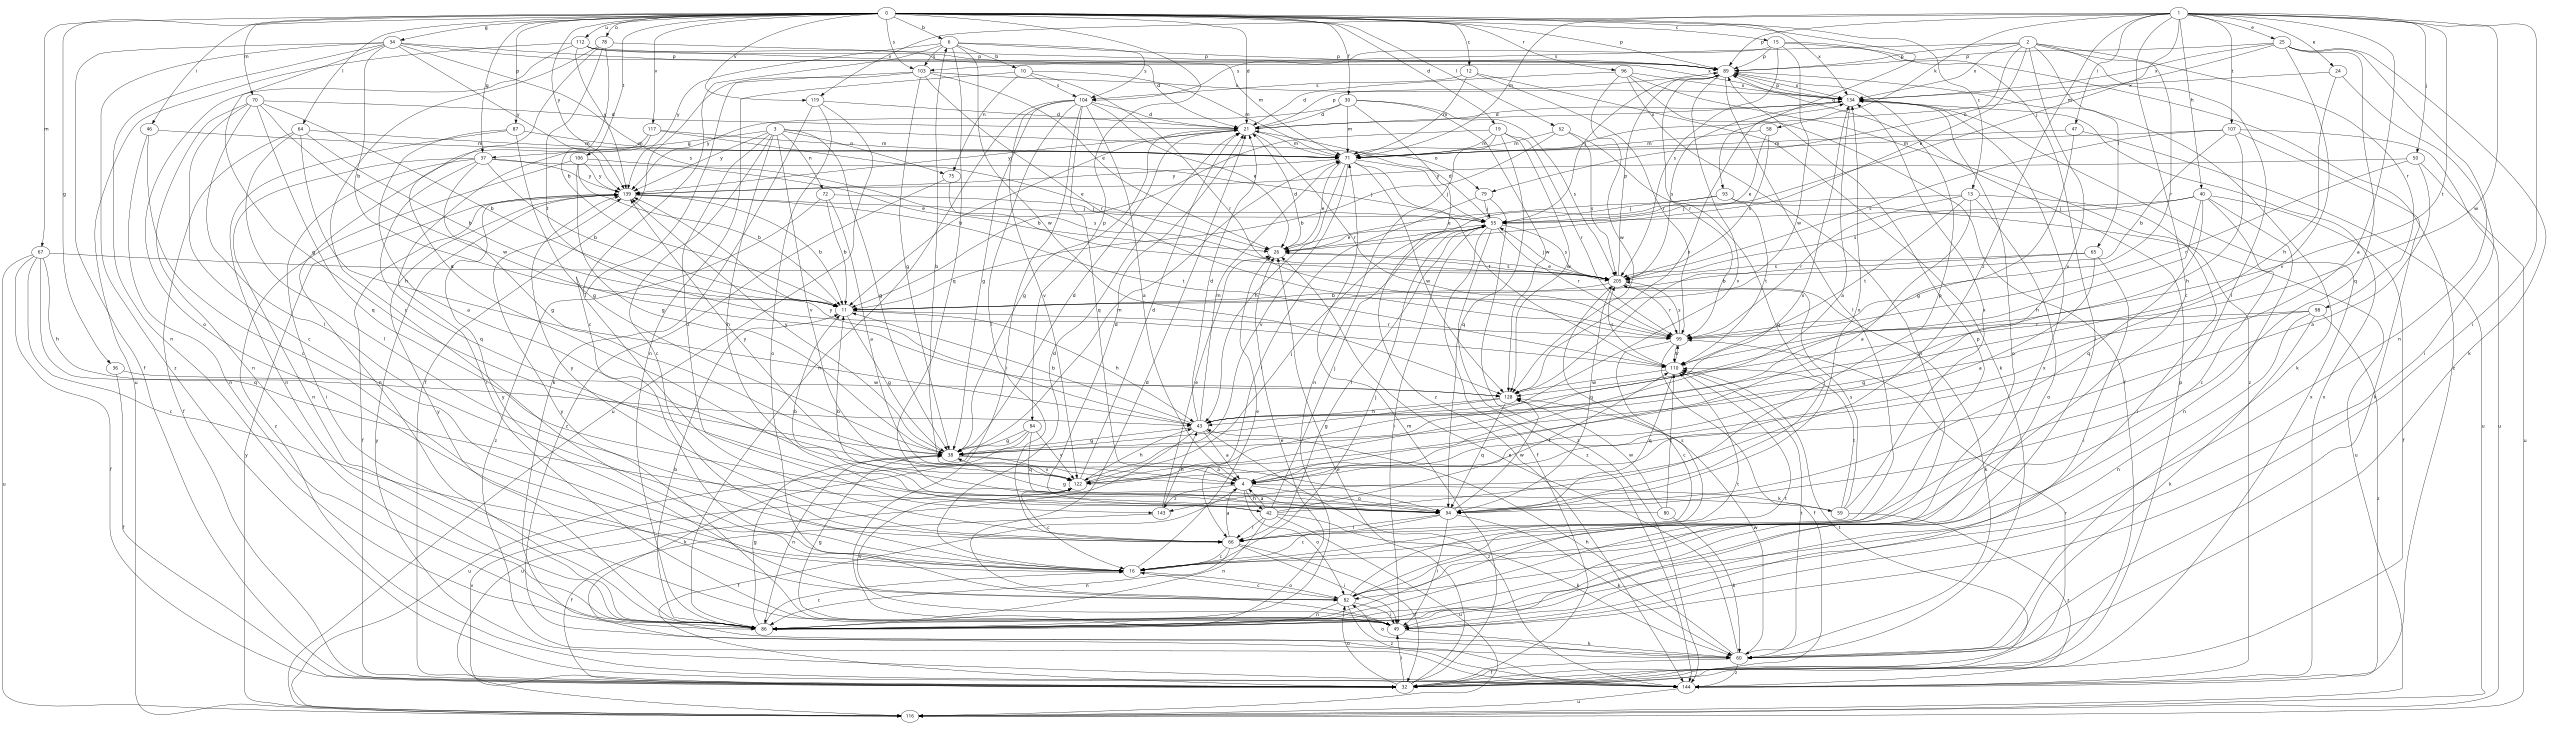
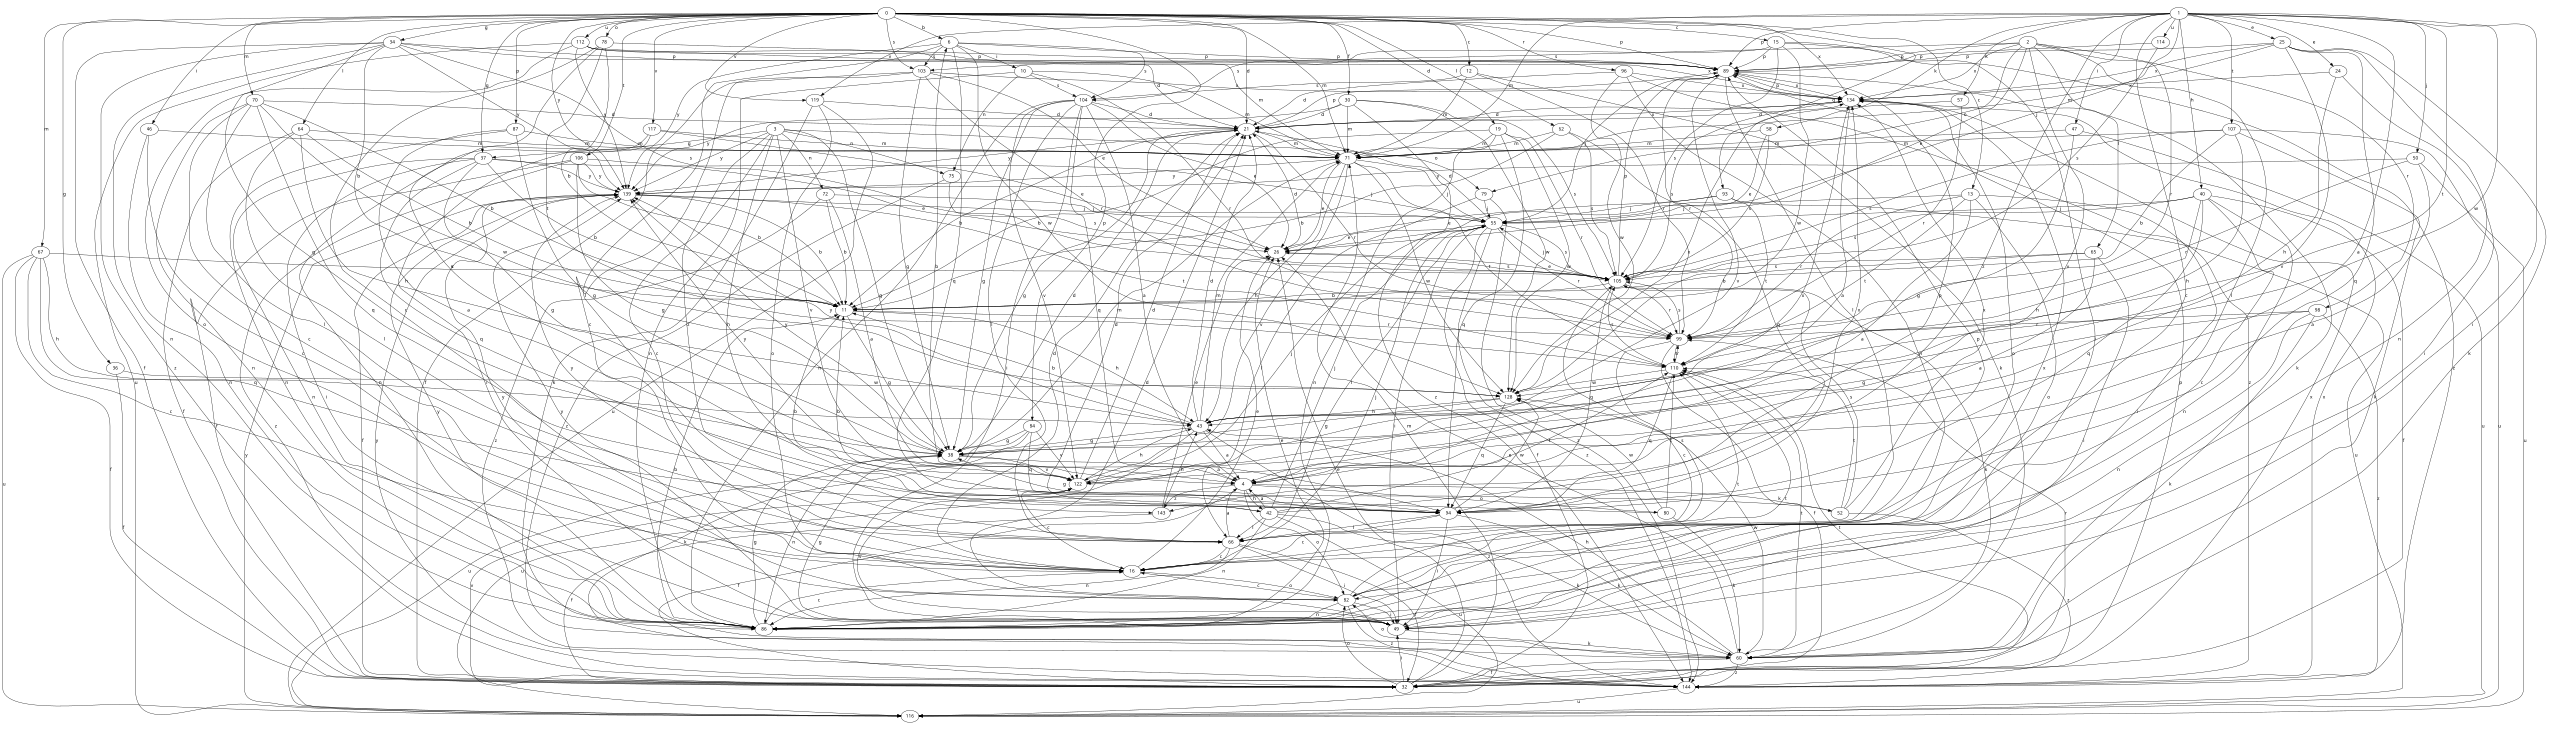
  strict digraph {
    fontname="Noto Sans"
    node [fontname="Noto Sans"]
    edge [fontname="Noto Sans"]
    0
    6
    12
    13
    15
    19
    21
    30
    34
    36
    37
    46
    62
    64
    67
    70
    71
    78
    84
    87
    89
    93
    96
    103
    106
    112
    117
    119
    134
    139
    128
    66
    10
    94
    104
    99
    60
    4
    49
    55
    110
    82
-   105 [label=205]
+   105
    144
    n45 [label=86]
    11
    38
    32
    16
    43
    116
    26
    122
    1
    24
    25
    40
    47
    50
+   57
    58
    107
+   114
    143
    42
-   59
+   59 [label=52]
    80
    2
    65
    79
    98
    3
    72
    75
    0 -> 6 [label=b]
    0 -> 12 [label=c]
    0 -> 13 [label=c]
    0 -> 15 [label=c]
    0 -> 19 [label=d]
    0 -> 21 [label=d]
    0 -> 30 [label=f]
    0 -> 34 [label=g]
    0 -> 36 [label=g]
    0 -> 37 [label=g]
    0 -> 46 [label=i]
    0 -> 62 [label=l]
    0 -> 64 [label=l]
    0 -> 67 [label=m]
    0 -> 70 [label=m]
+   0 -> 71 [label=m]
    0 -> 78 [label=o]
    0 -> 84 [label=p]
    0 -> 87 [label=p]
    0 -> 89 [label=p]
    0 -> 93 [label=q]
    0 -> 96 [label=r]
    0 -> 103 [label=s]
    0 -> 106 [label=t]
    0 -> 112 [label=u]
    0 -> 117 [label=v]
    0 -> 119 [label=v]
    0 -> 134 [label=x]
    0 -> 139 [label=y]
    6 -> 89 [label=p]
    6 -> 103 [label=s]
    6 -> 139 [label=y]
    6 -> 128 [label=w]
    6 -> 66 [label=l]
-   6 -> 10 [label=b]
+   6 -> 10 [label=i]
    6 -> 94 [label=q]
    6 -> 104 [label=s]
    12 -> 71 [label=m]
    12 -> 104 [label=s]
    12 -> 99 [label=r]
    12 -> 60 [label=k]
    13 -> 99 [label=r]
    13 -> 4 [label=a]
    13 -> 49 [label=i]
    13 -> 55 [label=j]
    13 -> 110 [label=t]
    13 -> 82 [label=o]
    15 -> 89 [label=p]
    15 -> 128 [label=w]
    15 -> 104 [label=s]
    15 -> 49 [label=i]
    15 -> 105 [label=s]
    15 -> 144 [label=z]
    19 -> 71 [label=m]
    19 -> 128 [label=w]
    19 -> 94 [label=q]
    19 -> 99 [label=r]
    19 -> n45 [label=n]
    19 -> 11 [label=b]
    21 -> 71 [label=m]
    21 -> 89 [label=p]
    21 -> 134 [label=x]
    21 -> 139 [label=y]
    21 -> 99 [label=r]
    21 -> 11 [label=b]
    21 -> 38 [label=g]
    30 -> 21 [label=d]
    30 -> 71 [label=m]
    30 -> 139 [label=y]
    30 -> 128 [label=w]
    30 -> 105 [label=s]
    30 -> 144 [label=z]
    34 -> 21 [label=d]
    34 -> 89 [label=p]
    34 -> 139 [label=y]
    34 -> 105 [label=s]
    34 -> 144 [label=z]
    34 -> n45 [label=n]
    34 -> 11 [label=b]
    34 -> 38 [label=g]
    34 -> 32 [label=f]
    36 -> 128 [label=w]
    36 -> 32 [label=f]
    37 -> 139 [label=y]
    37 -> 94 [label=q]
    37 -> 49 [label=i]
    37 -> 55 [label=j]
    37 -> n45 [label=n]
    37 -> 11 [label=b]
    37 -> 38 [label=g]
    46 -> 71 [label=m]
    46 -> n45 [label=n]
    46 -> 16 [label=c]
    62 -> 71 [label=m]
    62 -> 94 [label=q]
    62 -> 105 [label=s]
    62 -> 11 [label=b]
    64 -> 71 [label=m]
    64 -> 66 [label=l]
    64 -> 11 [label=b]
    64 -> 32 [label=f]
    64 -> 43 [label=h]
    67 -> 94 [label=q]
    67 -> 105 [label=s]
    67 -> 32 [label=f]
    67 -> 16 [label=c]
    67 -> 43 [label=h]
    67 -> 116 [label=u]
    70 -> 21 [label=d]
    70 -> 128 [label=w]
    70 -> 66 [label=l]
    70 -> 94 [label=q]
    70 -> n45 [label=n]
    70 -> 11 [label=b]
    70 -> 16 [label=c]
    71 -> 139 [label=y]
    71 -> 128 [label=w]
    71 -> 55 [label=j]
    71 -> 110 [label=t]
    71 -> 43 [label=h]
    71 -> 26 [label=e]
    71 -> 122 [label=v]
    78 -> 89 [label=p]
    78 -> 110 [label=t]
    78 -> 11 [label=b]
    78 -> 16 [label=c]
    78 -> 122 [label=v]
    84 -> 94 [label=q]
    84 -> 60 [label=k]
    84 -> 38 [label=g]
    84 -> 116 [label=u]
    84 -> 122 [label=v]
    87 -> 71 [label=m]
    87 -> 4 [label=a]
    87 -> n45 [label=n]
    87 -> 38 [label=g]
    89 -> 134 [label=x]
    89 -> 66 [label=l]
    89 -> 99 [label=r]
    89 -> 60 [label=k]
    89 -> 55 [label=j]
    89 -> 122 [label=v]
    93 -> 55 [label=j]
    93 -> 110 [label=t]
    93 -> 116 [label=u]
    93 -> 26 [label=e]
    96 -> 21 [label=d]
    96 -> 134 [label=x]
    96 -> 128 [label=w]
    96 -> 144 [label=z]
    96 -> n45 [label=n]
-   96 -> 32 [label=f]
+   106 -> 32 [label=f]
    103 -> 134 [label=x]
    103 -> 99 [label=r]
    103 -> 38 [label=g]
    103 -> 32 [label=f]
    103 -> 16 [label=c]
    103 -> 26 [label=e]
    106 -> 139 [label=y]
    106 -> 144 [label=z]
    106 -> 11 [label=b]
    106 -> 38 [label=g]
    106 -> 26 [label=e]
    112 -> 71 [label=m]
    112 -> 89 [label=p]
    112 -> 134 [label=x]
    112 -> 139 [label=y]
    112 -> 82 [label=o]
    112 -> 116 [label=u]
    117 -> 71 [label=m]
    117 -> 49 [label=i]
    117 -> n45 [label=n]
    117 -> 26 [label=e]
    119 -> 21 [label=d]
    119 -> 60 [label=k]
    119 -> 82 [label=o]
    119 -> 116 [label=u]
    134 -> 21 [label=d]
    134 -> 89 [label=p]
    134 -> 4 [label=a]
    134 -> 82 [label=o]
    134 -> 105 [label=s]
    139 -> 55 [label=j]
    139 -> 110 [label=t]
    139 -> 11 [label=b]
    139 -> 32 [label=f]
    128 -> 134 [label=x]
    128 -> 94 [label=q]
    128 -> 38 [label=g]
    128 -> 43 [label=h]
    66 -> 139 [label=y]
    66 -> 4 [label=a]
    66 -> 49 [label=i]
    66 -> n45 [label=n]
    66 -> 32 [label=f]
    66 -> 16 [label=c]
    10 -> 71 [label=m]
    10 -> 104 [label=s]
    10 -> 99 [label=r]
    10 -> n45 [label=n]
    10 -> 75 [label=n]
    94 -> 134 [label=x]
    94 -> 128 [label=w]
    94 -> 66 [label=l]
    94 -> 60 [label=k]
    94 -> 49 [label=i]
    94 -> 11 [label=b]
    94 -> 16 [label=c]
    104 -> 21 [label=d]
    104 -> 66 [label=l]
    104 -> 94 [label=q]
    104 -> 4 [label=a]
    104 -> 49 [label=i]
    104 -> n45 [label=n]
    104 -> 38 [label=g]
    104 -> 26 [label=e]
    104 -> 122 [label=v]
    99 -> 110 [label=t]
    99 -> 105 [label=s]
    99 -> 32 [label=f]
    99 -> 16 [label=c]
    60 -> 128 [label=w]
    60 -> 110 [label=t]
    60 -> 82 [label=o]
    60 -> 144 [label=z]
    60 -> 32 [label=f]
    60 -> 43 [label=h]
    60 -> 26 [label=e]
    4 -> 6 [label=b]
    4 -> 82 [label=o]
    4 -> 32 [label=f]
    4 -> 143 [label=z]
    4 -> 42 [label=h]
    4 -> 59 [label=k]
-   4 -> 94 [label=o]
+   4 -> 80 [label=o]
    49 -> 21 [label=d]
    49 -> 139 [label=y]
    49 -> 60 [label=k]
    49 -> 38 [label=g]
    49 -> 122 [label=v]
    55 -> 21 [label=d]
    55 -> 66 [label=l]
    55 -> 99 [label=r]
    55 -> 49 [label=i]
    55 -> 105 [label=s]
    55 -> 144 [label=z]
    55 -> 32 [label=f]
    55 -> 26 [label=e]
    110 -> 128 [label=w]
    110 -> 94 [label=q]
    110 -> 99 [label=r]
    110 -> 105 [label=s]
    82 -> 89 [label=p]
    82 -> 139 [label=y]
    82 -> 49 [label=i]
    82 -> 110 [label=t]
    82 -> 105 [label=s]
    82 -> 144 [label=z]
    82 -> n45 [label=n]
    82 -> 16 [label=c]
    105 -> 89 [label=p]
    105 -> 94 [label=q]
    105 -> 99 [label=r]
    105 -> 60 [label=k]
    105 -> 55 [label=j]
    105 -> 11 [label=b]
    105 -> 26 [label=e]
    144 -> 134 [label=x]
    144 -> 139 [label=y]
    144 -> 116 [label=u]
    n45 -> 134 [label=x]
    n45 -> 139 [label=y]
    n45 -> 110 [label=t]
    n45 -> 11 [label=b]
    n45 -> 38 [label=g]
    n45 -> 16 [label=c]
    n45 -> 26 [label=e]
    11 -> 99 [label=r]
    11 -> 38 [label=g]
    11 -> 43 [label=h]
    38 -> 21 [label=d]
    38 -> 71 [label=m]
    38 -> 139 [label=y]
    38 -> 4 [label=a]
    38 -> n45 [label=n]
    38 -> 122 [label=v]
    32 -> 71 [label=m]
    32 -> 89 [label=p]
    32 -> 134 [label=x]
    32 -> 99 [label=r]
    32 -> 49 [label=i]
    32 -> 110 [label=t]
    32 -> 82 [label=o]
    32 -> 26 [label=e]
    32 -> 122 [label=v]
    16 -> 21 [label=d]
    16 -> 55 [label=j]
    16 -> 82 [label=o]
    16 -> 26 [label=e]
    43 -> 21 [label=d]
    43 -> 71 [label=m]
    43 -> 139 [label=y]
    43 -> 4 [label=a]
    43 -> 144 [label=z]
    43 -> 11 [label=b]
    43 -> 38 [label=g]
    43 -> 116 [label=u]
    116 -> 139 [label=y]
    26 -> 21 [label=d]
    26 -> 105 [label=s]
    122 -> 21 [label=d]
    122 -> 134 [label=x]
    122 -> 139 [label=y]
    122 -> 55 [label=j]
    122 -> 16 [label=c]
    122 -> 43 [label=h]
    1 -> 71 [label=m]
    1 -> 89 [label=p]
    1 -> 119 [label=v]
    1 -> 128 [label=w]
    1 -> 4 [label=a]
    1 -> 49 [label=i]
    1 -> 55 [label=j]
    1 -> 110 [label=t]
    1 -> 16 [label=c]
    1 -> 24 [label=e]
    1 -> 25 [label=e]
    1 -> 40 [label=h]
    1 -> 47 [label=i]
    1 -> 50 [label=j]
+   1 -> 57 [label=k]
    1 -> 58 [label=k]
    1 -> 107 [label=t]
+   1 -> 114 [label=u]
    1 -> 143 [label=z]
    24 -> 134 [label=x]
    24 -> 49 [label=i]
    24 -> 43 [label=h]
    25 -> 71 [label=m]
    25 -> 89 [label=p]
    25 -> 134 [label=x]
    25 -> 94 [label=q]
    25 -> 60 [label=k]
    25 -> n45 [label=n]
    25 -> 122 [label=v]
    40 -> 94 [label=q]
    40 -> 55 [label=j]
    40 -> 105 [label=s]
    40 -> n45 [label=n]
    40 -> 32 [label=f]
    40 -> 16 [label=c]
    40 -> 43 [label=h]
    47 -> 71 [label=m]
    47 -> 38 [label=g]
    47 -> 116 [label=u]
    50 -> 139 [label=y]
    50 -> 99 [label=r]
    50 -> 4 [label=a]
    50 -> 116 [label=u]
+   57 -> 21 [label=d]
+   57 -> 99 [label=r]
    58 -> 71 [label=m]
    58 -> 105 [label=s]
    58 -> 26 [label=e]
    107 -> 71 [label=m]
    107 -> 60 [label=k]
    107 -> 105 [label=s]
    107 -> 11 [label=b]
    107 -> 43 [label=h]
    107 -> 116 [label=u]
+   114 -> 89 [label=p]
+   114 -> 105 [label=s]
    143 -> 32 [label=f]
    143 -> 43 [label=h]
    143 -> 26 [label=e]
    42 -> 21 [label=d]
    42 -> 89 [label=p]
    42 -> 66 [label=l]
    42 -> 60 [label=k]
    42 -> 4 [label=a]
    42 -> 55 [label=j]
    42 -> 110 [label=t]
    42 -> n45 [label=n]
    42 -> 116 [label=u]
    59 -> 134 [label=x]
    59 -> 110 [label=t]
    59 -> 105 [label=s]
    59 -> 144 [label=z]
    59 -> 38 [label=g]
    80 -> 128 [label=w]
    80 -> 60 [label=k]
    80 -> 110 [label=t]
    80 -> 11 [label=b]
    2 -> 89 [label=p]
    2 -> 103 [label=s]
    2 -> 134 [label=x]
    2 -> 66 [label=l]
    2 -> 99 [label=r]
    2 -> 26 [label=e]
    2 -> 122 [label=v]
    2 -> 65 [label=l]
    2 -> 79 [label=o]
    2 -> 98 [label=r]
    65 -> 4 [label=a]
    65 -> 49 [label=i]
    65 -> 105 [label=s]
    65 -> 11 [label=b]
    79 -> 66 [label=l]
    79 -> 55 [label=j]
    79 -> 144 [label=z]
    98 -> 99 [label=r]
    98 -> 60 [label=k]
    98 -> 144 [label=z]
    98 -> n45 [label=n]
    98 -> 38 [label=g]
    3 -> 37 [label=g]
    3 -> 139 [label=y]
    3 -> 38 [label=g]
    3 -> 16 [label=c]
    3 -> 122 [label=v]
    3 -> 143 [label=z]
    3 -> 42 [label=h]
    3 -> 79 [label=o]
    3 -> 72 [label=n]
    3 -> 75 [label=n]
    72 -> 4 [label=a]
    72 -> 55 [label=j]
    72 -> 144 [label=z]
    72 -> 11 [label=b]
    75 -> 105 [label=s]
    75 -> 144 [label=z]
  }
